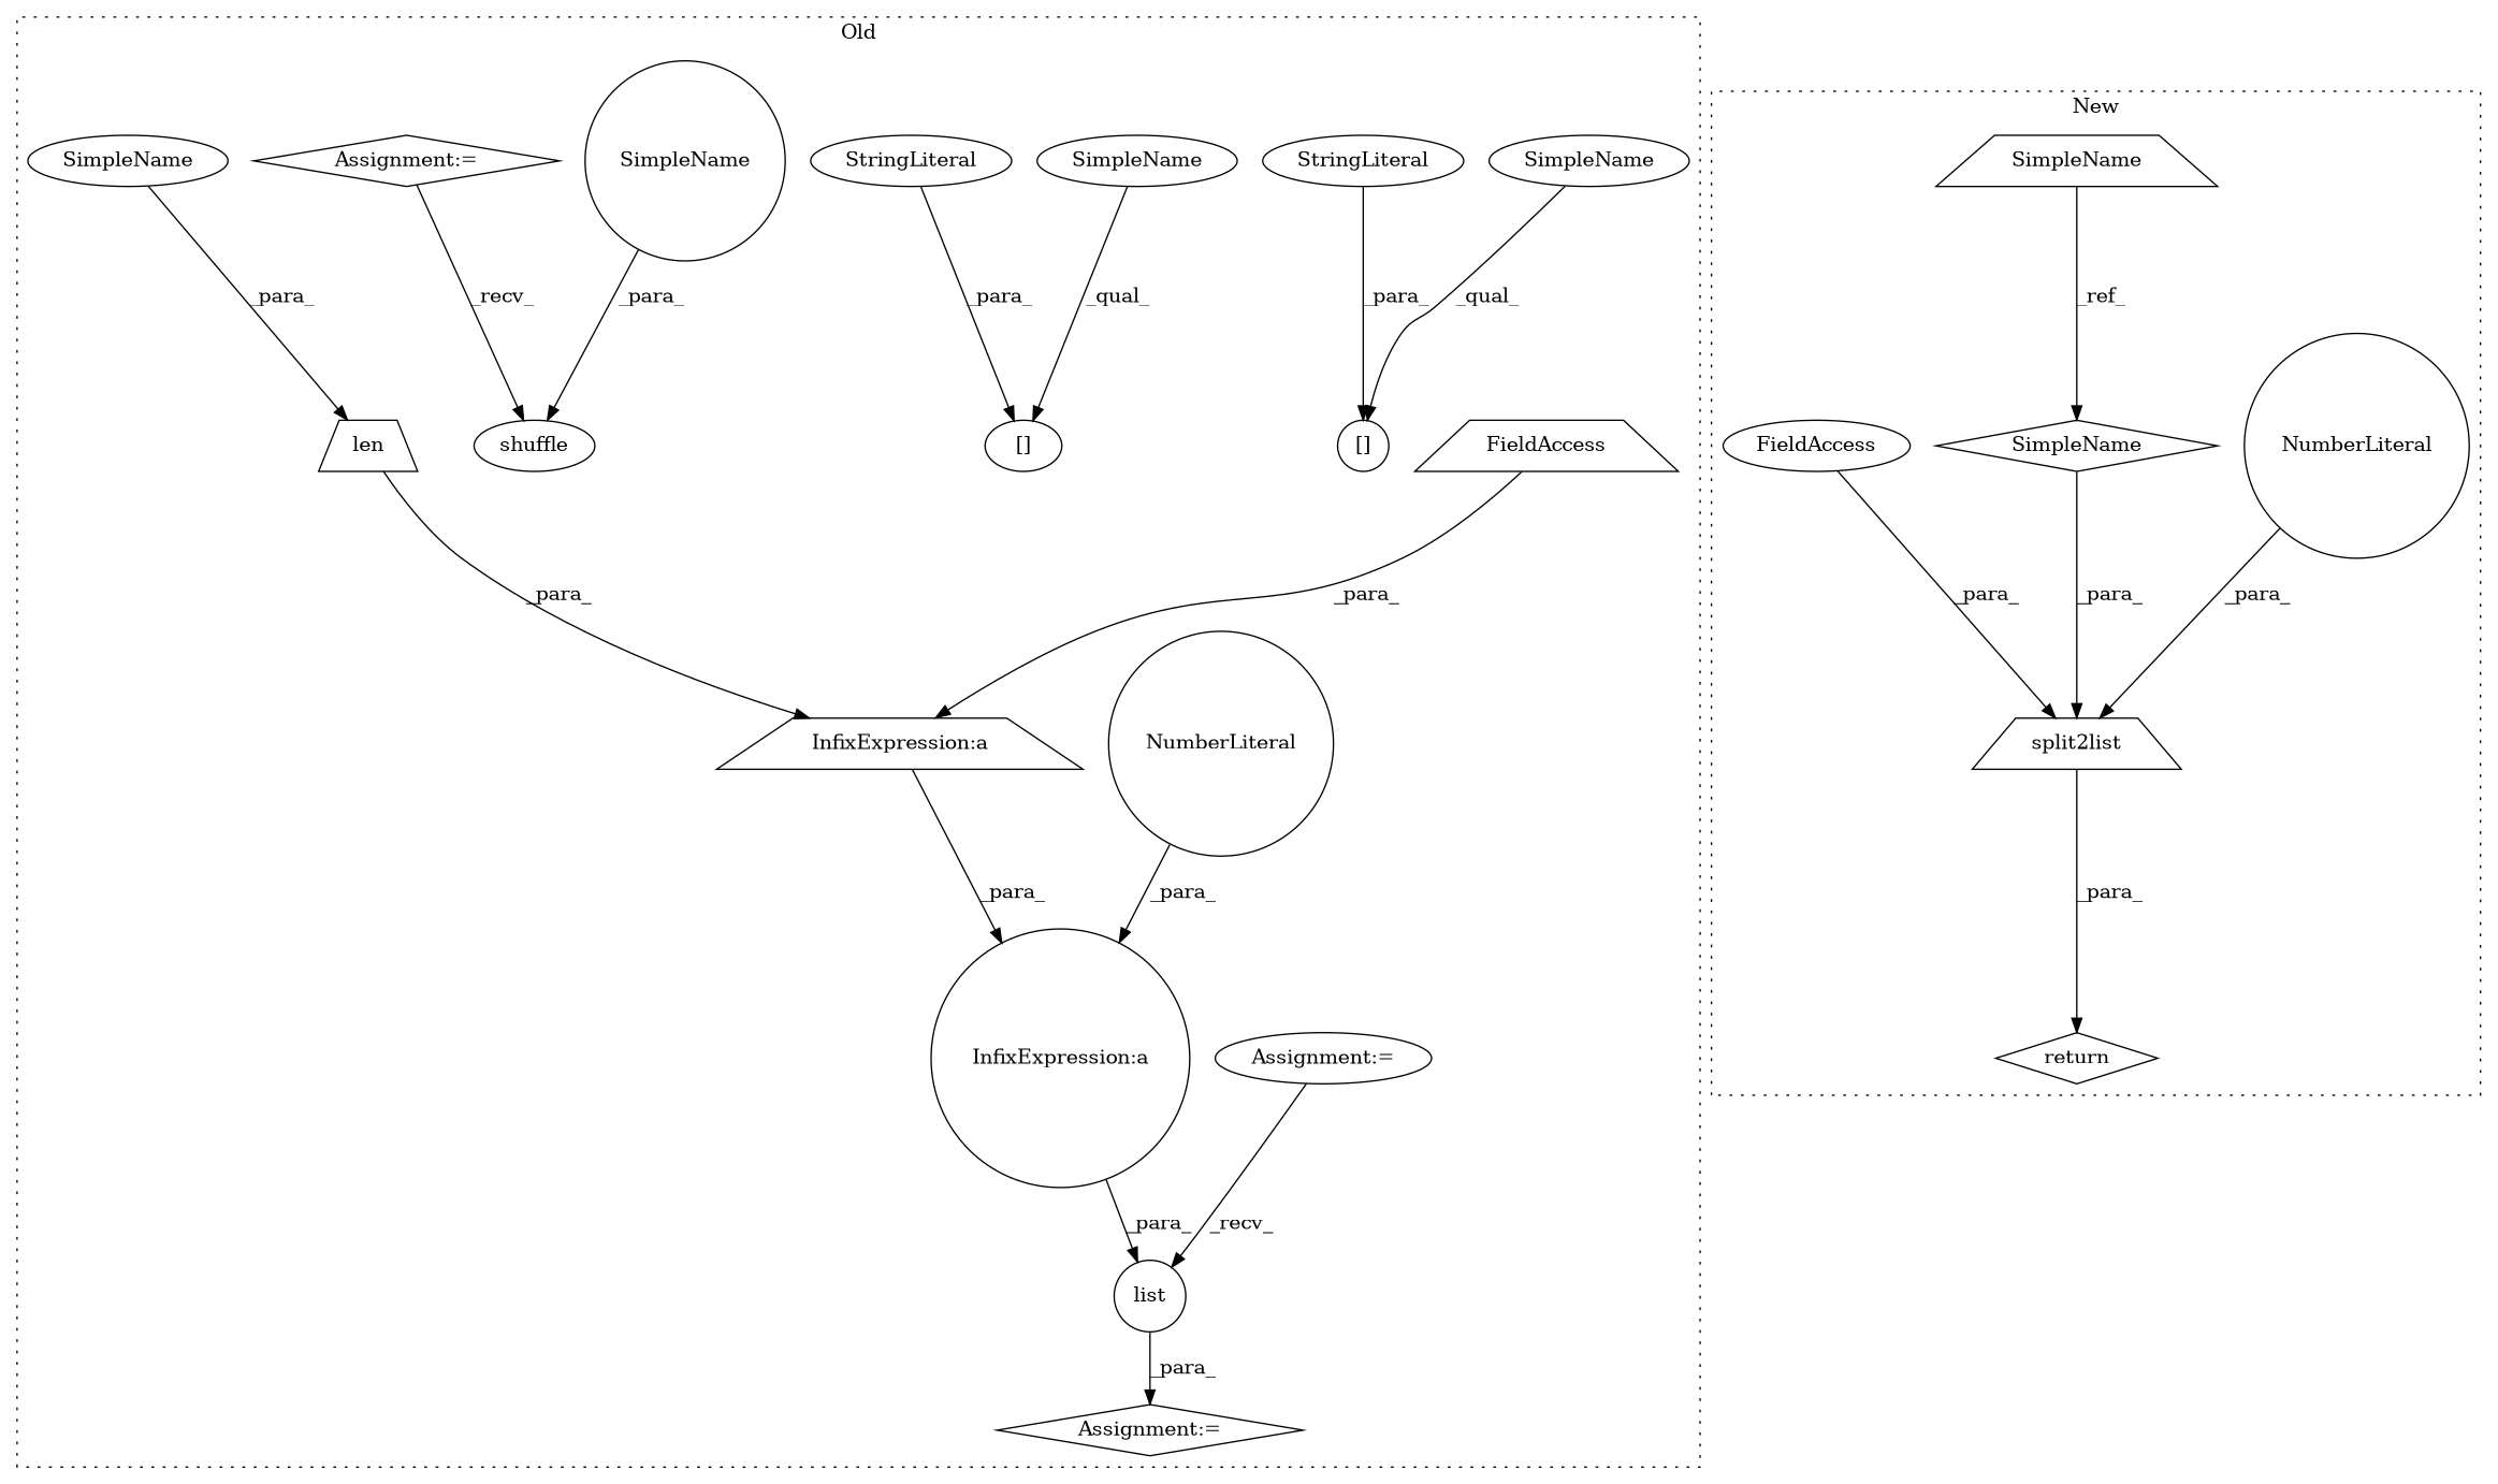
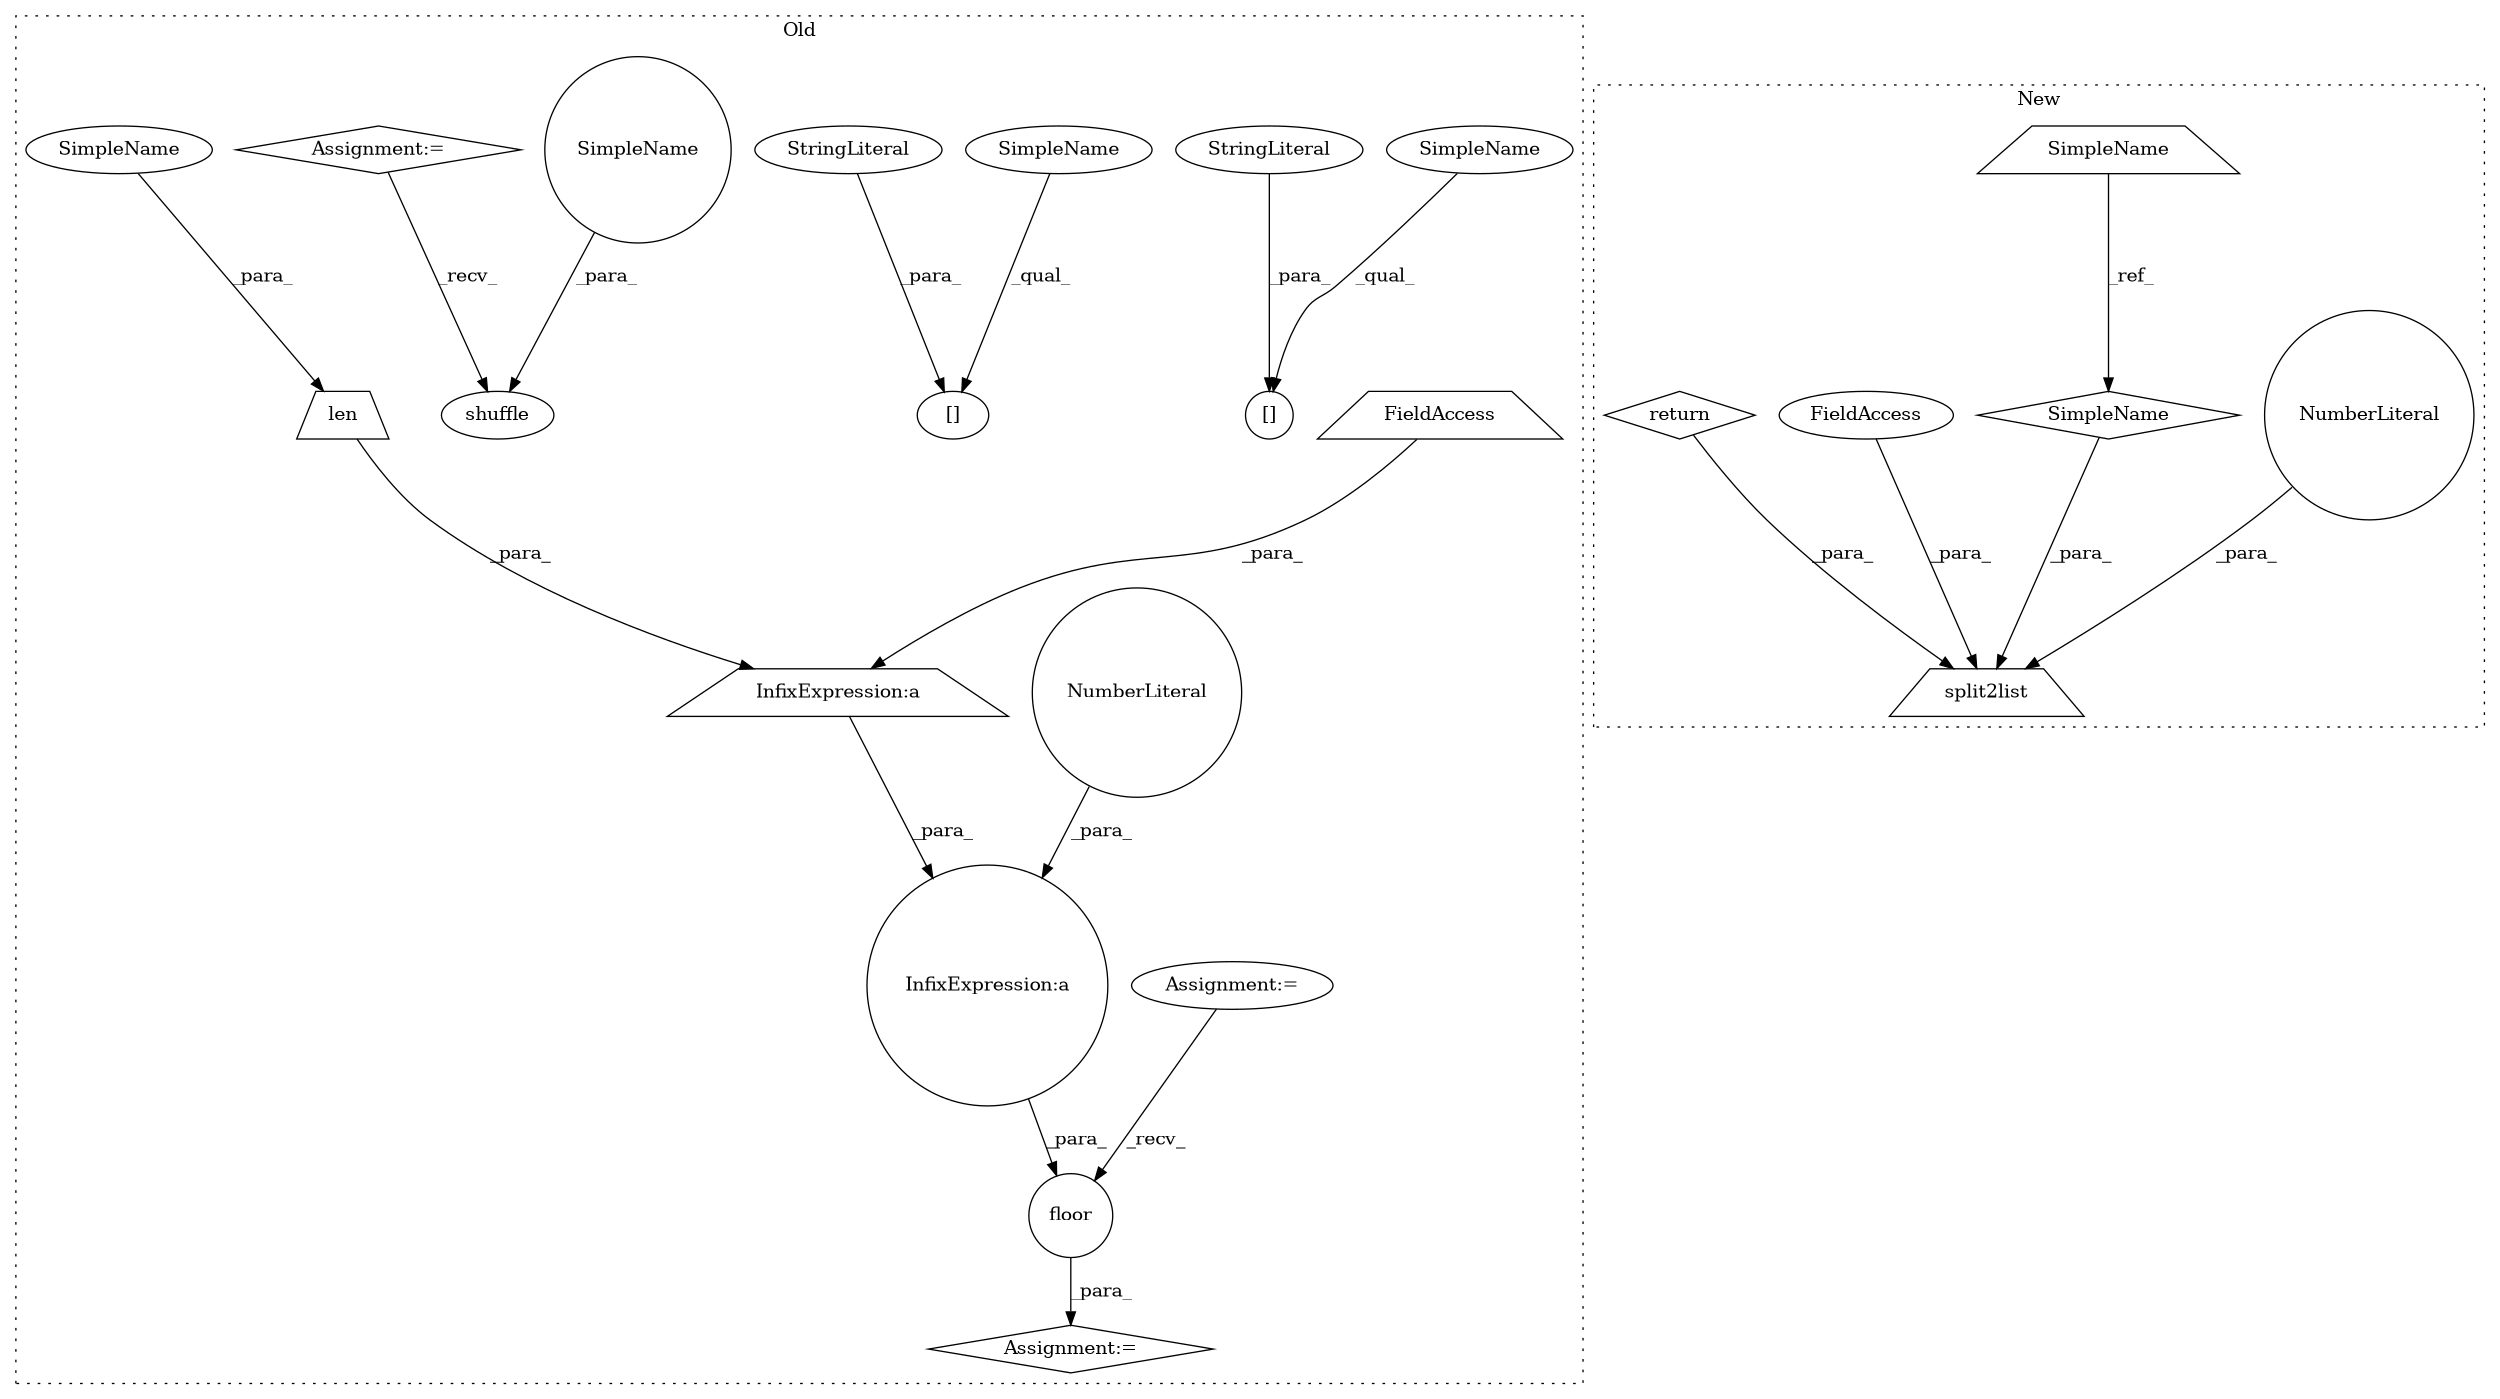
  digraph {
    node [a=42 l=6 shape=ellipse]
    n1 [a=32 l="4,1" label=len s="1588,1598" shape=trapezium]
    n2 [a=27 l=3 label="InfixExpression:a" s=1608 shape=circle]
    n3 [a=27 l=3 label="InfixExpression:a" s=1599 shape=trapezium]
    n4 [a=34 l=3 label=NumberLiteral s=1611 shape=circle]
    n5 [a=2 l="7,1" label="[]" s="1729,1763" shape=circle]
    n6 [a=22 l=5 label=FieldAccess s=1602 shape=trapezium]
    n7 [a=2 l="7,1" label="[]" s="1777,1817"]
-   n8 [a=32 l="6,1" label=list s="1581,1614" shape=circle]
+   n8 [a=32 l="6,1" label=floor s="1581,1614" shape=circle]
    n9 [a=32 l="8,1" label=shuffle s="1543,1557"]
    n10 [a=7 l=1 label="Assignment:=" s=1575 shape=diamond]
    n11 [a=45 l=33 label=StringLiteral s=1784]
    n12 [a=45 l=27 label=StringLiteral s=1736]
    n13 [a=7 l=4 label="Assignment:=" s=539]
    n14 [a=7 label="Assignment:=" s=408 shape=diamond]
    n15 [label=SimpleName s=1729]
    n16 [label=SimpleName s=1551 shape=circle]
    n17 [label=SimpleName s=1592]
    n18 [label=SimpleName s=1777]
    n19 [a=32 l="11,1" label=split2list s="1480,1507" shape=trapezium]
    n20 [a=34 l=3 label=NumberLiteral s=1504 shape=circle]
    n21 [label=SimpleName s=859 shape=trapezium]
    n22 [a=22 l=5 label=FieldAccess s=1498]
    n23 [a=41 l=7 label=return s=1473 shape=diamond]
    n24 [label=SimpleName s=1491 shape=diamond]
    subgraph cluster_1 {
      label=Old
      style=dotted
      n1
      n2
      n3
      n4
      n5
      n6
      n7
      n8
      n9
      n10
      n11
      n12
      n13
      n14
      n15
      n16
      n17
      n18
    }
    subgraph cluster_2 {
      label=New
      style=dotted
      n19
      n20
      n21
      n22
      n23
      n24
    }
    n1 -> n3 [label=_para_]
    n2 -> n8 [label=_para_]
    n3 -> n2 [label=_para_]
    n4 -> n2 [label=_para_]
    n6 -> n3 [label=_para_]
    n8 -> n10 [label=_para_]
    n11 -> n7 [label=_para_]
    n12 -> n5 [label=_para_]
    n13 -> n8 [label=_recv_]
    n14 -> n9 [label=_recv_]
    n15 -> n5 [label=_qual_]
    n16 -> n9 [label=_para_]
    n17 -> n1 [label=_para_]
    n18 -> n7 [label=_qual_]
-   n19 -> n23 [label=_para_]
+   n23 -> n19 [label=_para_]
    n20 -> n19 [label=_para_]
    n21 -> n24 [label=_ref_]
    n22 -> n19 [label=_para_]
    n24 -> n19 [label=_para_]
  }
